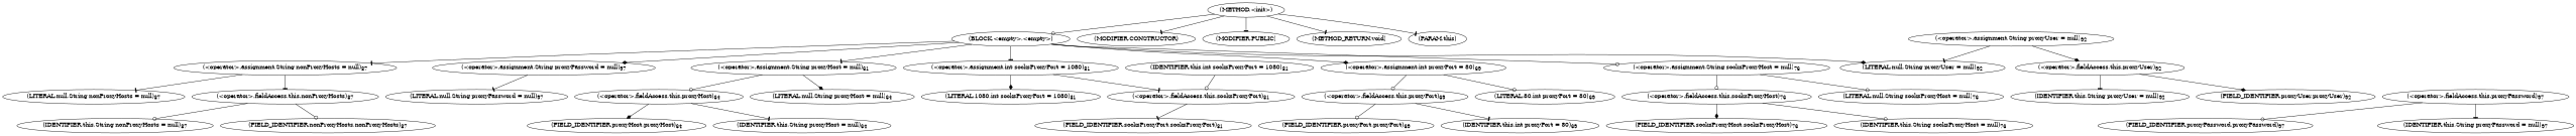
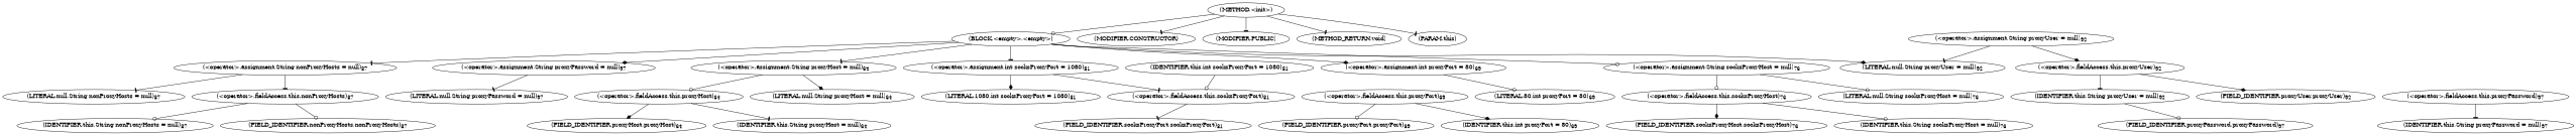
  digraph {
    edge [arrowhead=tee]
    n1 [label=<(METHOD,&lt;init&gt;)>]
    n2 [label=<(PARAM,this)>]
    n3 [label=<(BLOCK,&lt;empty&gt;,&lt;empty&gt;)>]
    n4 [label=<(MODIFIER,CONSTRUCTOR)>]
    n5 [label=<(MODIFIER,PUBLIC)>]
    n6 [label=<(METHOD_RETURN,void)>]
-   n7 [label=<(&lt;operator&gt;.assignment,String proxyHost = null)<SUB>61</SUB>>]
+   n7 [label=<(&lt;operator&gt;.assignment,String proxyHost = null)<SUB>64</SUB>>]
    n8 [label=<(&lt;operator&gt;.assignment,int proxyPort = 80)<SUB>69</SUB>>]
    n9 [label=<(&lt;operator&gt;.assignment,String socksProxyHost = null)<SUB>76</SUB>>]
    n10 [label=<(&lt;operator&gt;.assignment,int socksProxyPort = 1080)<SUB>81</SUB>>]
    n11 [label=<(&lt;operator&gt;.assignment,String nonProxyHosts = null)<SUB>87</SUB>>]
    n12 [label=<(&lt;operator&gt;.assignment,String proxyPassword = null)<SUB>97</SUB>>]
    n13 [label=<(LITERAL,null,String proxyUser = null)<SUB>92</SUB>>]
    n14 [label=<(&lt;operator&gt;.fieldAccess,this.proxyHost)<SUB>64</SUB>>]
    n15 [label=<(LITERAL,null,String proxyHost = null)<SUB>64</SUB>>]
    n16 [label=<(&lt;operator&gt;.fieldAccess,this.proxyPort)<SUB>69</SUB>>]
    n17 [label=<(LITERAL,80,int proxyPort = 80)<SUB>69</SUB>>]
    n18 [label=<(&lt;operator&gt;.fieldAccess,this.socksProxyHost)<SUB>76</SUB>>]
    n19 [label=<(LITERAL,null,String socksProxyHost = null)<SUB>76</SUB>>]
    n20 [label=<(&lt;operator&gt;.fieldAccess,this.socksProxyPort)<SUB>81</SUB>>]
    n21 [label=<(LITERAL,1080,int socksProxyPort = 1080)<SUB>81</SUB>>]
    n22 [label=<(&lt;operator&gt;.fieldAccess,this.nonProxyHosts)<SUB>87</SUB>>]
    n23 [label=<(LITERAL,null,String nonProxyHosts = null)<SUB>87</SUB>>]
    n24 [label=<(&lt;operator&gt;.assignment,String proxyUser = null)<SUB>92</SUB>>]
    n25 [label=<(&lt;operator&gt;.fieldAccess,this.proxyUser)<SUB>92</SUB>>]
    n26 [label=<(LITERAL,null,String proxyPassword = null)<SUB>97</SUB>>]
    n27 [label=<(IDENTIFIER,this,String proxyHost = null)<SUB>64</SUB>>]
    n28 [label=<(FIELD_IDENTIFIER,proxyHost,proxyHost)<SUB>64</SUB>>]
    n29 [label=<(IDENTIFIER,this,int proxyPort = 80)<SUB>69</SUB>>]
    n30 [label=<(FIELD_IDENTIFIER,proxyPort,proxyPort)<SUB>69</SUB>>]
    n31 [label=<(IDENTIFIER,this,String socksProxyHost = null)<SUB>76</SUB>>]
    n32 [label=<(FIELD_IDENTIFIER,socksProxyHost,socksProxyHost)<SUB>76</SUB>>]
    n33 [label=<(FIELD_IDENTIFIER,socksProxyPort,socksProxyPort)<SUB>81</SUB>>]
    n34 [label=<(IDENTIFIER,this,int socksProxyPort = 1080)<SUB>81</SUB>>]
    n35 [label=<(IDENTIFIER,this,String nonProxyHosts = null)<SUB>87</SUB>>]
    n36 [label=<(FIELD_IDENTIFIER,nonProxyHosts,nonProxyHosts)<SUB>87</SUB>>]
    n37 [label=<(IDENTIFIER,this,String proxyUser = null)<SUB>92</SUB>>]
    n38 [label=<(FIELD_IDENTIFIER,proxyUser,proxyUser)<SUB>92</SUB>>]
    n39 [label=<(&lt;operator&gt;.fieldAccess,this.proxyPassword)<SUB>97</SUB>>]
    n40 [label=<(IDENTIFIER,this,String proxyPassword = null)<SUB>97</SUB>>]
    n41 [label=<(FIELD_IDENTIFIER,proxyPassword,proxyPassword)<SUB>97</SUB>>]
    n1 -> n2
    n1 -> n3 [arrowhead=odot]
    n1 -> n4
    n1 -> n5
    n1 -> n6
    n3 -> n7
    n3 -> n8 [arrowhead=diamond]
    n3 -> n9 [arrowhead=odot]
    n3 -> n10
    n3 -> n11
    n3 -> n12 [arrowhead=diamond]
    n3 -> n13 [arrowhead=diamond]
    n7 -> n14 [arrowhead=odot]
    n7 -> n15 [arrowhead=diamond]
-   n8 -> n16 [arrowhead=odot]
    n8 -> n17 [arrowhead=odot]
    n9 -> n18 [arrowhead=odot]
    n9 -> n19 [arrowhead=odot]
    n10 -> n20
    n10 -> n21 [arrowhead=diamond]
    n11 -> n22
    n11 -> n23
    n12 -> n26
    n14 -> n27
    n14 -> n28 [arrowhead=diamond]
-   n16 -> n29
+   n16 -> n29 [arrowhead=diamond]
    n16 -> n30 [arrowhead=odot]
    n18 -> n31 [arrowhead=odot]
    n18 -> n32 [arrowhead=diamond]
    n20 -> n33
    n22 -> n35 [arrowhead=odot]
    n22 -> n36 [arrowhead=odot]
    n24 -> n13
    n24 -> n25 [arrowhead=diamond]
    n25 -> n37
    n25 -> n38 [arrowhead=diamond]
    n34 -> n20 [arrowhead=odot]
    n39 -> n40
-   n39 -> n41 [arrowhead=odot]
+   n37 -> n41 [arrowhead=odot]
  }
